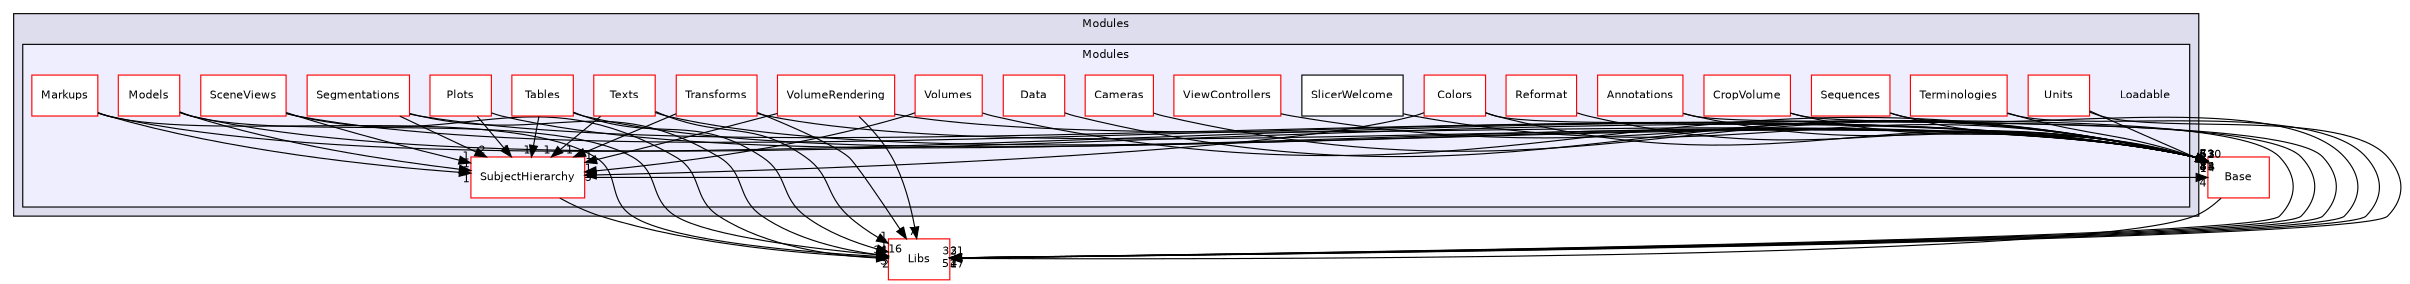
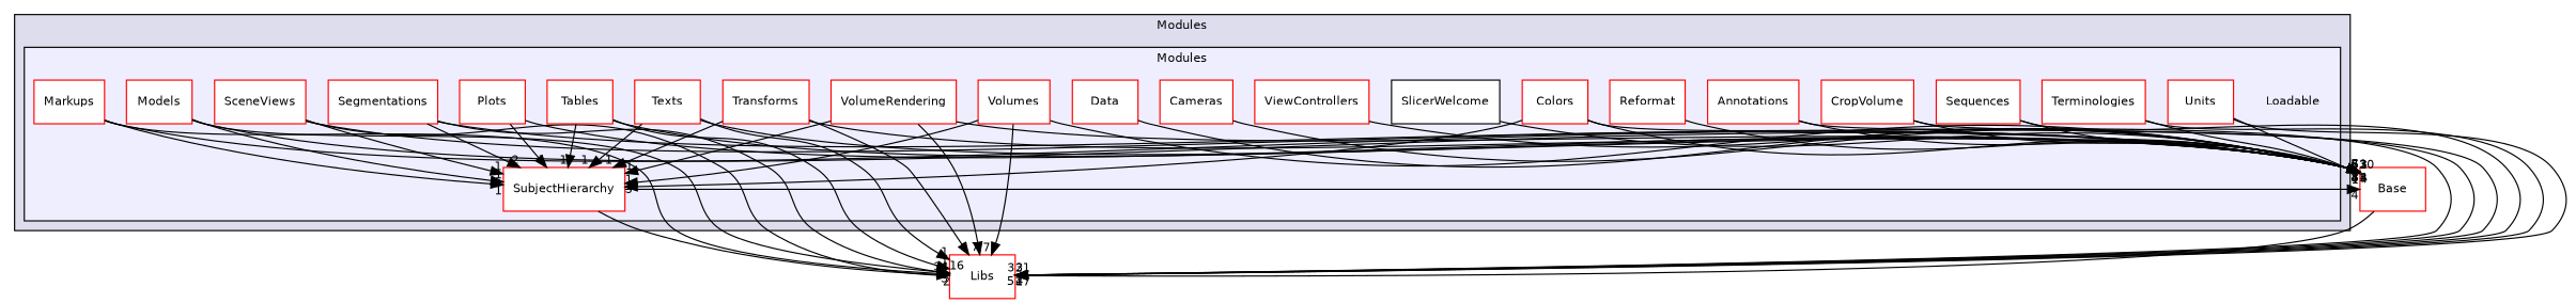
  digraph {
    compound=true
    node [fontname=Helvetica fontsize=10 shape=box color=red fillcolor=white style=filled]
    edge [headlabel=1 labeldistance=1.5 labelfontname=Helvetica labelfontsize=10]
    n1 [label=Loadable shape=plaintext color="" fillcolor="" style=""]
    n2 [label=Annotations]
    n3 [label=Cameras]
    n4 [label=Colors]
    n5 [label=CropVolume]
    n6 [label=Data]
    n7 [label=Markups]
    n8 [label=Models]
    n9 [label=Plots]
    n10 [label=Reformat]
    n11 [label=SceneViews]
    n12 [label=Segmentations]
    n13 [label=Sequences]
    n14 [color=black label=SlicerWelcome]
    n15 [label=SubjectHierarchy]
    n16 [label=Tables]
    n17 [label=Terminologies]
    n18 [label=Texts]
    n19 [label=Transforms]
    n20 [label=Units]
    n21 [label=ViewControllers]
    n22 [label=VolumeRendering]
    n23 [label=Volumes]
    n24 [label=Libs fillcolor="" style=""]
    n25 [label=Base fillcolor="" style=""]
    subgraph cluster_1 {
      bgcolor="#ddddee"
      fontname=Helvetica
      fontsize=10
      label=Modules
      pencolor=black
      subgraph cluster_2 {
        bgcolor="#eeeeff"
        fontname=Helvetica
        fontsize=10
        pencolor=black
        n1
        n2
        n3
        n4
        n5
        n6
        n7
        n8
        n9
        n10
        n11
        n12
        n13
        n14
        n15
        n16
        n17
        n18
        n19
        n20
        n21
        n22
        n23
      }
    }
    n2 -> n24 [headlabel=21]
    n2 -> n25 [headlabel=7]
    n3 -> n25 [headlabel=3]
    n4 -> n15
    n4 -> n24 [headlabel=4]
    n4 -> n25 [headlabel=3]
    n5 -> n24 [headlabel=3]
    n5 -> n25 [headlabel=3]
    n6 -> n25 [headlabel=6]
    n7 -> n15
    n7 -> n24 [headlabel=34]
    n7 -> n25 [headlabel=8]
    n8 -> n15
    n8 -> n24 [headlabel=3]
    n8 -> n25 [headlabel=5]
    n9 -> n15
    n9 -> n25 [headlabel=3]
    n10 -> n25 [headlabel=3]
    n11 -> n15
    n11 -> n24 [headlabel=2]
    n11 -> n25 [headlabel=4]
    n12 -> n15 [headlabel=2]
    n12 -> n24 [headlabel=16]
    n12 -> n25 [headlabel=7]
    n13 -> n24 [headlabel=5]
    n13 -> n25 [headlabel=4]
    n14 -> n25 [headlabel=2]
    n15 -> n24 [headlabel=6]
    n15 -> n25 [headlabel=4]
    n16 -> n15
    n16 -> n24
    n16 -> n25 [headlabel=5]
    n17 -> n24 [headlabel=3]
    n17 -> n25 [headlabel=4]
    n18 -> n15
    n18 -> n24
    n18 -> n25 [headlabel=5]
    n19 -> n15
    n19 -> n24 [headlabel=6]
    n19 -> n25 [headlabel=4]
    n20 -> n24 [headlabel=2]
    n20 -> n25
    n21 -> n25 [headlabel=3]
    n22 -> n15
    n22 -> n24 [headlabel=7]
    n22 -> n25 [headlabel=6]
    n23 -> n15 [headlabel=3]
+   n23 -> n24 [headlabel=7]
    n23 -> n25 [headlabel=10]
    n25 -> n24 [headlabel=17]
  }
